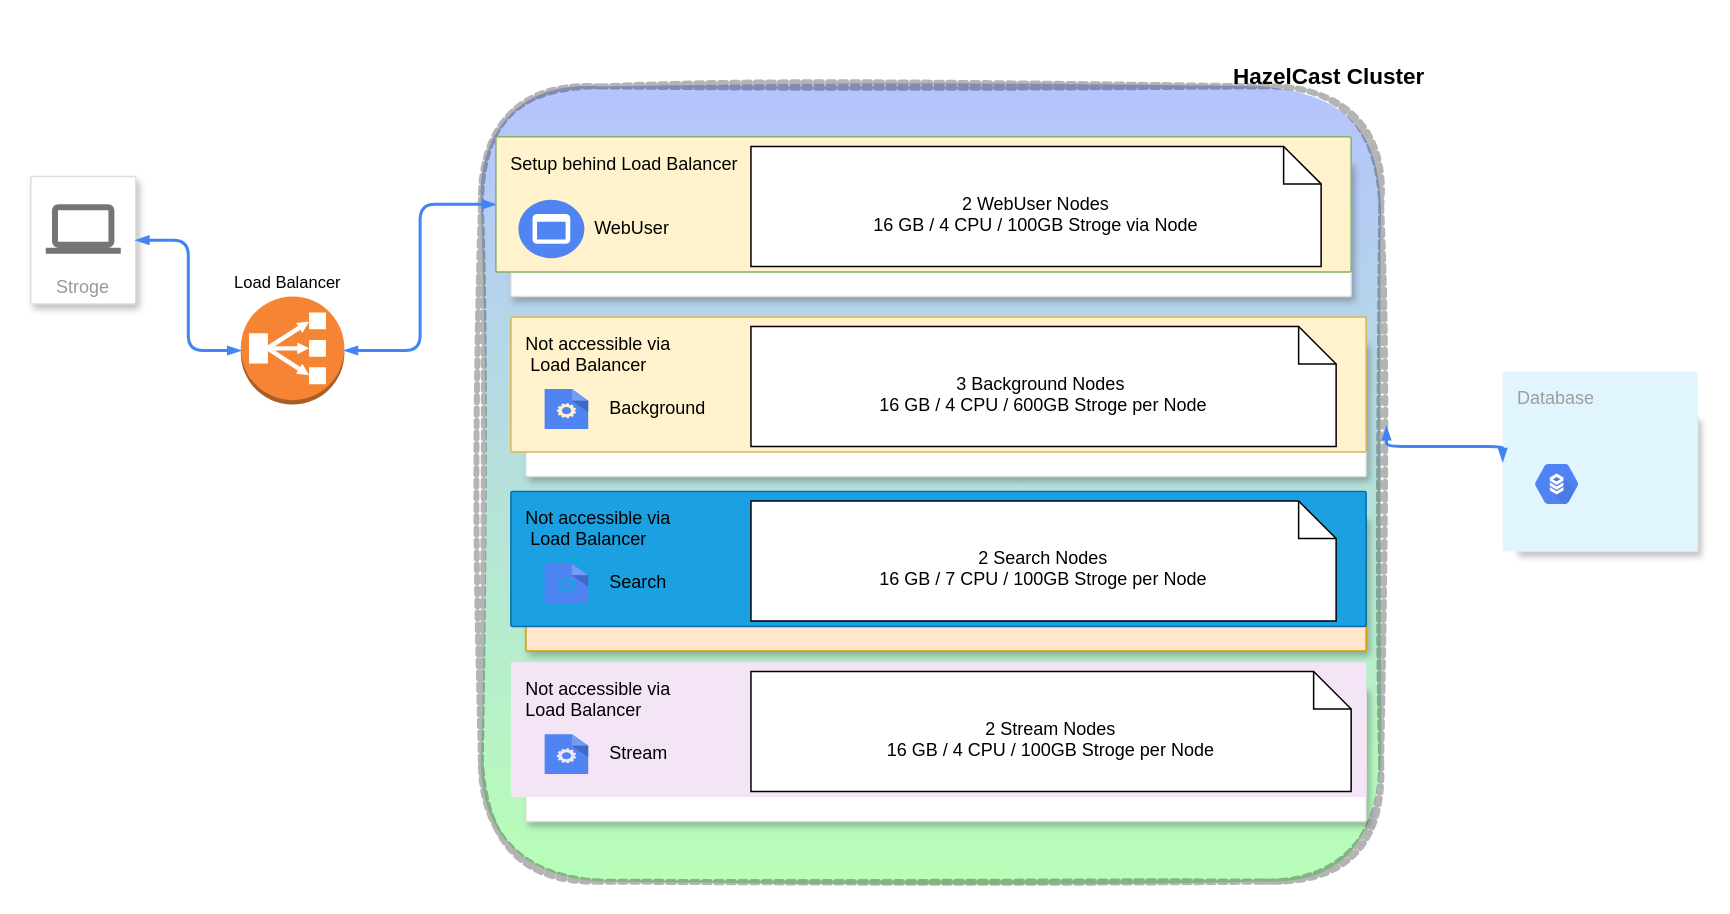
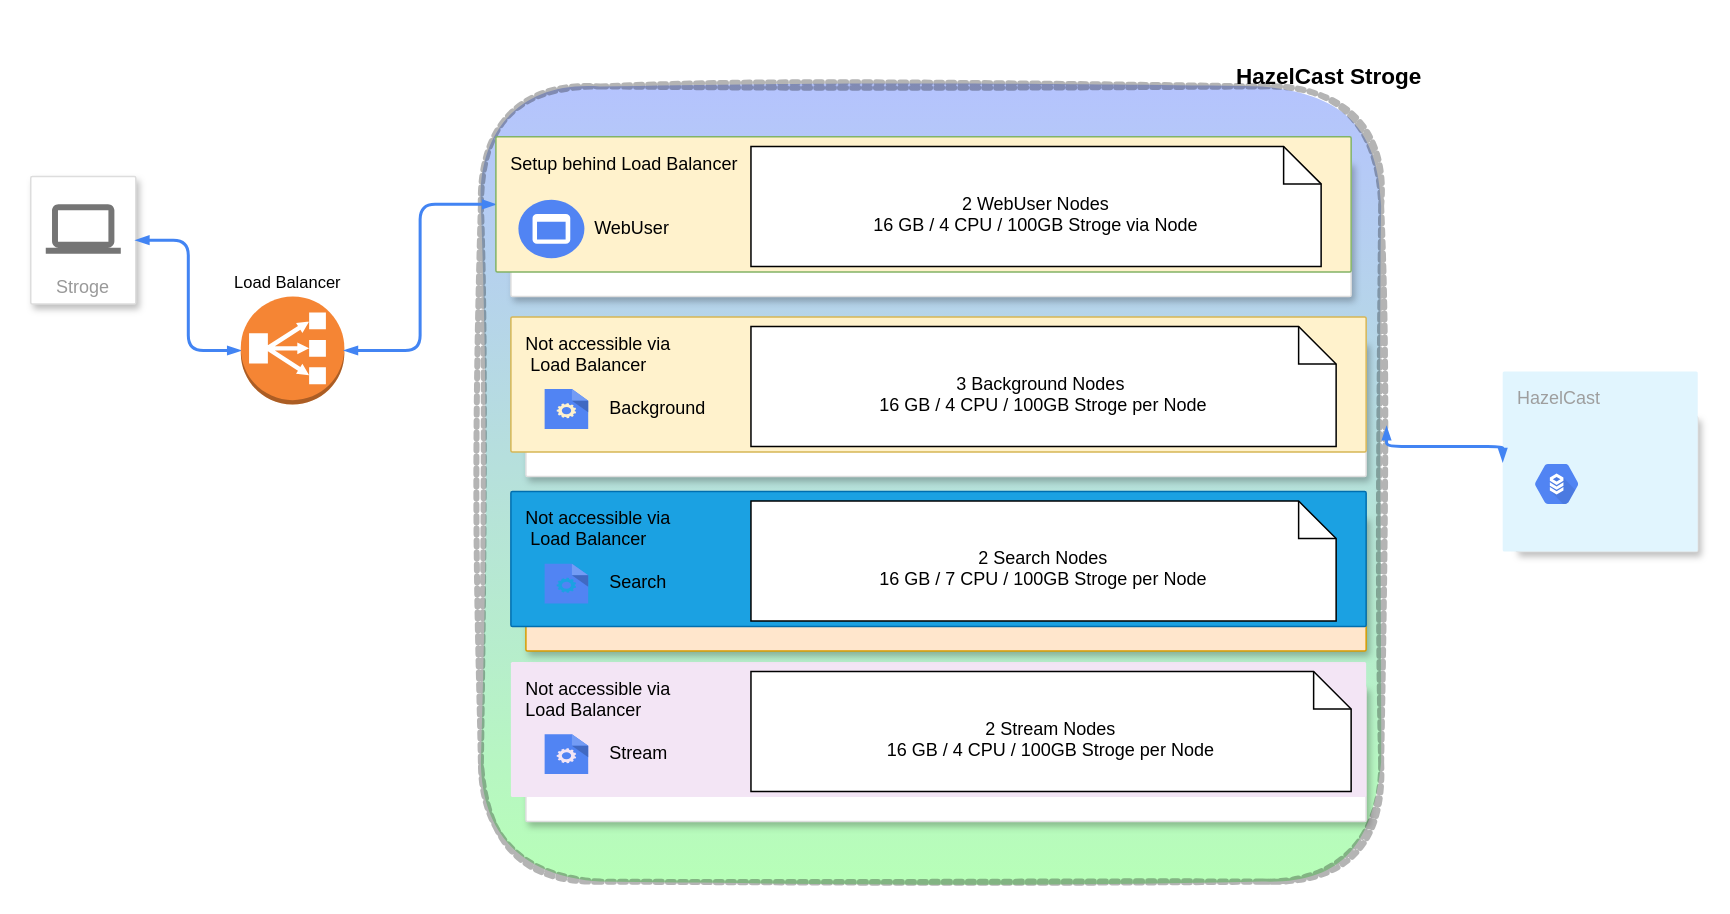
  <mxCell id="0" />
  <mxCell id="1" parent="0" />
  <mxCell id="2" value="" style="rounded=1;whiteSpace=wrap;html=1;fillColor=#0939fb;strokeColor=#080807;dashed=1;dashPattern=1 1;gradientColor=#12FF12;opacity=30;strokeWidth=4;glass=0;shadow=0;sketch=1;curveFitting=1;jiggle=2;" vertex="1" parent="1"><mxGeometry x="320" y="57" width="600" height="530" as="geometry" /></mxCell>
  <mxCell id="3" value="Stroge" style="strokeColor=#dddddd;fillColor=#ffffff;shadow=1;strokeWidth=1;rounded=1;absoluteArcSize=1;arcSize=2;labelPosition=center;verticalLabelPosition=middle;align=center;verticalAlign=bottom;spacingLeft=0;fontColor=#999999;fontSize=12;whiteSpace=wrap;spacingBottom=2;html=1;" parent="1" vertex="1"><mxGeometry x="20" y="117" width="70" height="85" as="geometry" /></mxCell>
  <mxCell id="4" value="" style="dashed=0;connectable=0;html=1;fillColor=#757575;strokeColor=none;shape=mxgraph.gcp2.laptop;part=1;rounded=1;" parent="3" vertex="1"><mxGeometry x="0.5" width="50" height="33" relative="1" as="geometry"><mxPoint x="-25" y="18.5" as="offset" /></mxGeometry></mxCell>
  <mxCell id="5" value="" style="strokeColor=#dddddd;fillColor=#ffffff;shadow=1;strokeWidth=1;rounded=1;absoluteArcSize=1;arcSize=2;fontSize=10;fontColor=#999999;align=left;html=1;" parent="1" vertex="1"><mxGeometry x="1010" y="277" width="121" height="90" as="geometry" /></mxCell>
- <mxCell id="6" value="Database" style="rounded=1;absoluteArcSize=1;arcSize=2;html=1;strokeColor=none;gradientColor=none;shadow=0;dashed=0;strokeColor=none;fontSize=12;fontColor=#9E9E9E;align=left;verticalAlign=top;spacing=10;spacingTop=-4;fillColor=#E1F5FE;" parent="5" vertex="1"><mxGeometry x="-9" y="-30" width="130" height="120" as="geometry" /></mxCell>
+ <mxCell id="6" value="HazelCast" style="rounded=1;absoluteArcSize=1;arcSize=2;html=1;strokeColor=none;gradientColor=none;shadow=0;dashed=0;strokeColor=none;fontSize=12;fontColor=#9E9E9E;align=left;verticalAlign=top;spacing=10;spacingTop=-4;fillColor=#E1F5FE;" parent="5" vertex="1"><mxGeometry x="-9" y="-30" width="130" height="120" as="geometry" /></mxCell>
  <mxCell id="7" value="" style="dashed=0;connectable=0;html=1;fillColor=#5184F3;strokeColor=none;shape=mxgraph.gcp2.hexIcon;prIcon=cloud_sql;part=1;labelPosition=right;verticalLabelPosition=middle;align=left;verticalAlign=middle;spacingLeft=5;fontColor=#999999;fontSize=12;rounded=1;" parent="5" vertex="1"><mxGeometry y="0.5" width="44" height="39" relative="1" as="geometry"><mxPoint x="5" y="-19.5" as="offset" /></mxGeometry></mxCell>
  <mxCell id="8" style="edgeStyle=orthogonalEdgeStyle;rounded=1;html=1;labelBackgroundColor=none;startArrow=blockThin;startFill=1;endArrow=blockThin;endFill=1;jettySize=auto;orthogonalLoop=1;strokeColor=#4284F3;strokeWidth=2;fontSize=10;fontColor=#999999;align=center;dashed=0;endSize=4;startSize=4;entryX=1.006;entryY=0.428;entryDx=0;entryDy=0;entryPerimeter=0;exitX=0;exitY=0.5;exitDx=0;exitDy=0;" parent="1" source="6" target="2" edge="1"><mxGeometry relative="1" as="geometry"><mxPoint x="1080" y="67" as="sourcePoint" /><mxPoint x="789" y="104" as="targetPoint" /><Array as="points"><mxPoint x="1001" y="297" /><mxPoint x="924" y="297" /></Array></mxGeometry></mxCell>
  <mxCell id="9" value="" style="edgeStyle=orthogonalEdgeStyle;rounded=1;html=1;labelBackgroundColor=none;startArrow=blockThin;startFill=1;endArrow=blockThin;endFill=1;jettySize=auto;orthogonalLoop=1;strokeColor=#4284F3;strokeWidth=2;fontSize=10;fontColor=#999999;align=center;dashed=0;endSize=4;startSize=4;" edge="1" parent="1" source="3" target="11"><mxGeometry relative="1" as="geometry"><mxPoint x="130" y="197" as="sourcePoint" /><mxPoint x="329" y="252" as="targetPoint" /></mxGeometry></mxCell>
  <mxCell id="10" value="Load Balancer&lt;br&gt;" style="edgeLabel;html=1;align=center;verticalAlign=middle;resizable=0;points=[];rounded=1;" vertex="1" connectable="0" parent="9"><mxGeometry x="-0.228" relative="1" as="geometry"><mxPoint x="65" y="8" as="offset" /></mxGeometry></mxCell>
  <mxCell id="11" value="" style="outlineConnect=0;dashed=0;verticalLabelPosition=bottom;verticalAlign=top;align=center;html=1;shape=mxgraph.aws3.classic_load_balancer;fillColor=#F58534;gradientColor=none;rounded=1;" vertex="1" parent="1"><mxGeometry x="160" y="197" width="69" height="72" as="geometry" /></mxCell>
  <mxCell id="12" value="" style="strokeColor=#dddddd;fillColor=#ffffff;shadow=1;strokeWidth=1;rounded=1;absoluteArcSize=1;arcSize=2;fontSize=10;fontColor=#999999;align=left;html=1;" vertex="1" parent="1"><mxGeometry x="350" y="457" width="560" height="90" as="geometry" /></mxCell>
  <mxCell id="13" value="&lt;font color=&quot;#000000&quot;&gt;Not accessible via &lt;br&gt;Load Balancer&lt;/font&gt;" style="points=[[0,0,0],[0.25,0,0],[0.5,0,0],[0.75,0,0],[1,0,0],[1,0.25,0],[1,0.5,0],[1,0.75,0],[1,1,0],[0.75,1,0],[0.5,1,0],[0.25,1,0],[0,1,0],[0,0.75,0],[0,0.5,0],[0,0.25,0]];rounded=1;absoluteArcSize=1;arcSize=2;html=1;strokeColor=none;gradientColor=none;shadow=0;dashed=0;fontSize=12;fontColor=#9E9E9E;align=left;verticalAlign=top;spacing=10;spacingTop=-4;whiteSpace=wrap;fillColor=#F3E5F5;" vertex="1" parent="12"><mxGeometry x="-10" y="-16.36" width="570" height="90" as="geometry" /></mxCell>
  <mxCell id="14" value="&lt;font color=&quot;#000000&quot;&gt;Stream&lt;/font&gt;" style="dashed=0;connectable=0;html=1;fillColor=#5184F3;strokeColor=none;shape=mxgraph.gcp2.hexIcon;prIcon=process;part=1;labelPosition=right;verticalLabelPosition=middle;align=left;verticalAlign=middle;spacingLeft=5;fontColor=#999999;fontSize=12;rounded=1;" vertex="1" parent="12"><mxGeometry y="0.5" width="44" height="39" relative="1" as="geometry"><mxPoint x="5" y="-19.5" as="offset" /></mxGeometry></mxCell>
  <mxCell id="15" value="2 Stream Nodes&lt;br&gt;16 GB / 4 CPU / 100GB Stroge per Node" style="shape=note2;boundedLbl=1;whiteSpace=wrap;html=1;size=25;verticalAlign=top;align=center;rounded=1;" vertex="1" parent="12"><mxGeometry x="150" y="-10" width="400" height="80" as="geometry" /></mxCell>
  <mxCell id="16" value="" style="edgeStyle=orthogonalEdgeStyle;rounded=1;html=1;labelBackgroundColor=none;startArrow=blockThin;startFill=1;endArrow=blockThin;endFill=1;jettySize=auto;orthogonalLoop=1;strokeColor=#4284F3;strokeWidth=2;fontSize=10;fontColor=#999999;align=center;dashed=0;endSize=4;startSize=4;entryX=0;entryY=0.5;entryDx=0;entryDy=0;entryPerimeter=0;" edge="1" parent="1" source="11" target="27"><mxGeometry relative="1" as="geometry"><mxPoint x="140" y="119" as="sourcePoint" /><mxPoint x="153.269" y="56" as="targetPoint" /></mxGeometry></mxCell>
- <mxCell id="17" value="&lt;h3&gt;&lt;font style=&quot;font-size: 15px;&quot;&gt;HazelCast Cluster&lt;/font&gt;&lt;/h3&gt;" style="text;html=1;align=center;verticalAlign=middle;resizable=0;points=[];autosize=1;strokeColor=none;fillColor=none;" vertex="1" parent="1"><mxGeometry x="810" y="20" width="150" height="60" as="geometry" /></mxCell>
+ <mxCell id="17" value="&lt;h3&gt;&lt;font style=&quot;font-size: 15px;&quot;&gt;HazelCast Stroge&lt;/font&gt;&lt;/h3&gt;" style="text;html=1;align=center;verticalAlign=middle;resizable=0;points=[];autosize=1;strokeColor=none;fillColor=none;" vertex="1" parent="1"><mxGeometry x="810" y="20" width="150" height="60" as="geometry" /></mxCell>
  <mxCell id="18" value="" style="strokeColor=#d79b00;fillColor=#ffe6cc;shadow=1;strokeWidth=1;rounded=1;absoluteArcSize=1;arcSize=2;fontSize=10;align=left;html=1;" vertex="1" parent="1"><mxGeometry x="350" y="343.36" width="560" height="90" as="geometry" /></mxCell>
  <mxCell id="19" value="&lt;font color=&quot;#000000&quot;&gt;Not accessible via&lt;br&gt;&amp;nbsp;Load Balancer&lt;/font&gt;" style="points=[[0,0,0],[0.25,0,0],[0.5,0,0],[0.75,0,0],[1,0,0],[1,0.25,0],[1,0.5,0],[1,0.75,0],[1,1,0],[0.75,1,0],[0.5,1,0],[0.25,1,0],[0,1,0],[0,0.75,0],[0,0.5,0],[0,0.25,0]];rounded=1;absoluteArcSize=1;arcSize=2;html=1;strokeColor=#006EAF;shadow=0;dashed=0;fontSize=12;fontColor=#ffffff;align=left;verticalAlign=top;spacing=10;spacingTop=-4;whiteSpace=wrap;fillColor=#1ba1e2;" vertex="1" parent="18"><mxGeometry x="-10" y="-16.36" width="570" height="90" as="geometry" /></mxCell>
  <mxCell id="20" value="&lt;font color=&quot;#000000&quot;&gt;Search&lt;/font&gt;" style="dashed=0;connectable=0;html=1;fillColor=#5184F3;strokeColor=none;shape=mxgraph.gcp2.hexIcon;prIcon=process;part=1;labelPosition=right;verticalLabelPosition=middle;align=left;verticalAlign=middle;spacingLeft=5;fontColor=#999999;fontSize=12;rounded=1;" vertex="1" parent="18"><mxGeometry y="0.5" width="44" height="39" relative="1" as="geometry"><mxPoint x="5" y="-19.5" as="offset" /></mxGeometry></mxCell>
  <mxCell id="21" value="2 Search Nodes&lt;br&gt;16 GB / 7 CPU / 100GB Stroge per Node" style="shape=note2;boundedLbl=1;whiteSpace=wrap;html=1;size=25;verticalAlign=top;align=center;rounded=1;" vertex="1" parent="18"><mxGeometry x="150" y="-10" width="390" height="80" as="geometry" /></mxCell>
  <mxCell id="22" value="" style="strokeColor=#dddddd;fillColor=#ffffff;shadow=1;strokeWidth=1;rounded=1;absoluteArcSize=1;arcSize=2;fontSize=10;fontColor=#999999;align=left;html=1;" vertex="1" parent="1"><mxGeometry x="350" y="227" width="560" height="90" as="geometry" /></mxCell>
  <mxCell id="23" value="Not accessible via&lt;br&gt;&amp;nbsp;Load Balancer" style="points=[[0,0,0],[0.25,0,0],[0.5,0,0],[0.75,0,0],[1,0,0],[1,0.25,0],[1,0.5,0],[1,0.75,0],[1,1,0],[0.75,1,0],[0.5,1,0],[0.25,1,0],[0,1,0],[0,0.75,0],[0,0.5,0],[0,0.25,0]];rounded=1;absoluteArcSize=1;arcSize=2;html=1;strokeColor=#d6b656;shadow=0;dashed=0;fontSize=12;align=left;verticalAlign=top;spacing=10;spacingTop=-4;whiteSpace=wrap;fillColor=#fff2cc;" vertex="1" parent="22"><mxGeometry x="-10" y="-16.36" width="570" height="90" as="geometry" /></mxCell>
  <mxCell id="24" value="&lt;font color=&quot;#000000&quot;&gt;Background&lt;/font&gt;" style="dashed=0;connectable=0;html=1;fillColor=#5184F3;strokeColor=none;shape=mxgraph.gcp2.hexIcon;prIcon=process;part=1;labelPosition=right;verticalLabelPosition=middle;align=left;verticalAlign=middle;spacingLeft=5;fontColor=#999999;fontSize=12;rounded=1;" vertex="1" parent="22"><mxGeometry y="0.5" width="44" height="39" relative="1" as="geometry"><mxPoint x="5" y="-19.5" as="offset" /></mxGeometry></mxCell>
- <mxCell id="25" value="3 Background Nodes&amp;nbsp;&lt;br&gt;16 GB / 4 CPU / 600GB Stroge per Node" style="shape=note2;boundedLbl=1;whiteSpace=wrap;html=1;size=25;verticalAlign=top;align=center;rounded=1;" vertex="1" parent="22"><mxGeometry x="150" y="-10" width="390" height="80" as="geometry" /></mxCell>
+ <mxCell id="25" value="3 Background Nodes&amp;nbsp;&lt;br&gt;16 GB / 4 CPU / 100GB Stroge per Node" style="shape=note2;boundedLbl=1;whiteSpace=wrap;html=1;size=25;verticalAlign=top;align=center;rounded=1;" vertex="1" parent="22"><mxGeometry x="150" y="-10" width="390" height="80" as="geometry" /></mxCell>
  <mxCell id="26" value="" style="strokeColor=#dddddd;fillColor=#ffffff;shadow=1;strokeWidth=1;rounded=1;absoluteArcSize=1;arcSize=2;fontSize=10;fontColor=#999999;align=left;html=1;" vertex="1" parent="1"><mxGeometry x="340" y="107" width="560" height="90" as="geometry" /></mxCell>
  <mxCell id="27" value="Setup behind Load Balancer" style="points=[[0,0,0],[0.25,0,0],[0.5,0,0],[0.75,0,0],[1,0,0],[1,0.25,0],[1,0.5,0],[1,0.75,0],[1,1,0],[0.75,1,0],[0.5,1,0],[0.25,1,0],[0,1,0],[0,0.75,0],[0,0.5,0],[0,0.25,0]];rounded=1;absoluteArcSize=1;arcSize=2;html=1;strokeColor=#82b366;shadow=0;dashed=0;fontSize=12;align=left;verticalAlign=top;spacing=10;spacingTop=-4;whiteSpace=wrap;fillColor=#fff2cc;" vertex="1" parent="26"><mxGeometry x="-10" y="-16.36" width="570" height="90" as="geometry" /></mxCell>
  <mxCell id="28" value="&lt;font color=&quot;#000000&quot;&gt;WebUser&lt;/font&gt;" style="dashed=0;connectable=0;html=1;fillColor=#5184F3;strokeColor=none;shape=mxgraph.gcp2.frontend_platform_services;prIcon=process;part=1;labelPosition=right;verticalLabelPosition=middle;align=left;verticalAlign=middle;spacingLeft=5;fontColor=#999999;fontSize=12;rounded=1;" vertex="1" parent="26"><mxGeometry y="0.5" width="44" height="39" relative="1" as="geometry"><mxPoint x="5" y="-19.5" as="offset" /></mxGeometry></mxCell>
  <mxCell id="29" value="2 WebUser Nodes&lt;br&gt;16 GB / 4 CPU / 100GB Stroge via Node" style="shape=note2;boundedLbl=1;whiteSpace=wrap;html=1;size=25;verticalAlign=top;align=center;rounded=1;" vertex="1" parent="26"><mxGeometry x="160" y="-10" width="380" height="80" as="geometry" /></mxCell>
